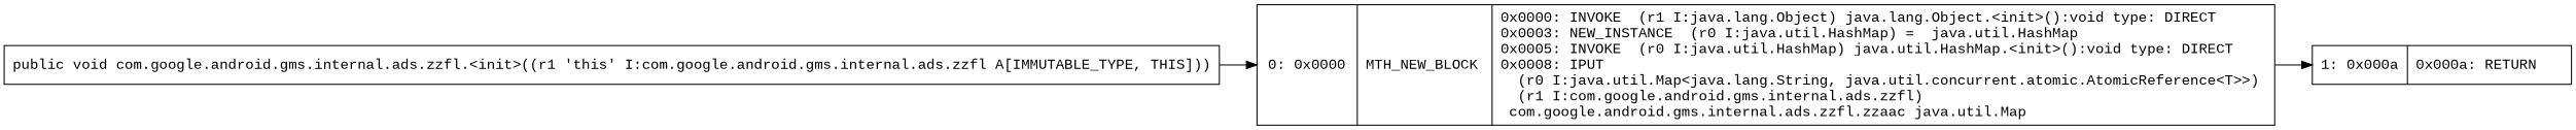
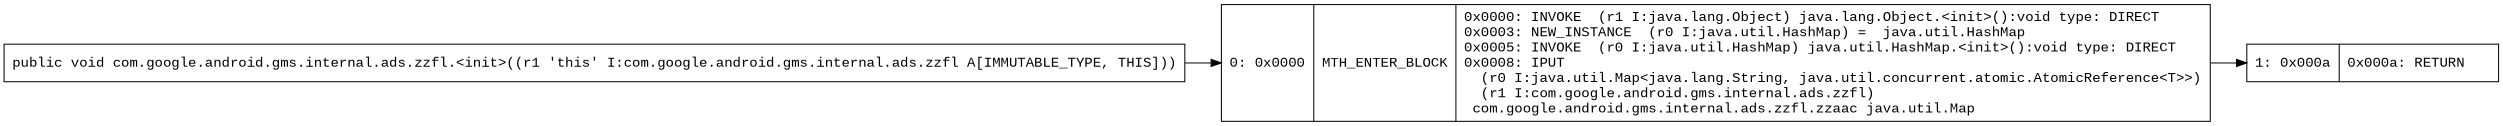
  digraph {
    rankdir=LR
    fontname="Liberation Mono"
    node [shape=record fontname="Liberation Mono"]
    edge [fontname="Liberation Mono"]
-   n1 [label="{0\:\ 0x0000|MTH_NEW_BLOCK\l|0x0000: INVOKE  (r1 I:java.lang.Object) java.lang.Object.\<init\>():void type: DIRECT \l0x0003: NEW_INSTANCE  (r0 I:java.util.HashMap) =  java.util.HashMap \l0x0005: INVOKE  (r0 I:java.util.HashMap) java.util.HashMap.\<init\>():void type: DIRECT \l0x0008: IPUT  \l  (r0 I:java.util.Map\<java.lang.String, java.util.concurrent.atomic.AtomicReference\<T\>\>)\l  (r1 I:com.google.android.gms.internal.ads.zzfl)\l com.google.android.gms.internal.ads.zzfl.zzaac java.util.Map \l}"]
+   n1 [label="{0\:\ 0x0000|MTH_ENTER_BLOCK\l|0x0000: INVOKE  (r1 I:java.lang.Object) java.lang.Object.\<init\>():void type: DIRECT \l0x0003: NEW_INSTANCE  (r0 I:java.util.HashMap) =  java.util.HashMap \l0x0005: INVOKE  (r0 I:java.util.HashMap) java.util.HashMap.\<init\>():void type: DIRECT \l0x0008: IPUT  \l  (r0 I:java.util.Map\<java.lang.String, java.util.concurrent.atomic.AtomicReference\<T\>\>)\l  (r1 I:com.google.android.gms.internal.ads.zzfl)\l com.google.android.gms.internal.ads.zzfl.zzaac java.util.Map \l}"]
    n2 [label="{1\:\ 0x000a|0x000a: RETURN   \l}"]
    n3 [label="{public void com.google.android.gms.internal.ads.zzfl.\<init\>((r1 'this' I:com.google.android.gms.internal.ads.zzfl A[IMMUTABLE_TYPE, THIS])) }"]
    n1 -> n2
    n3 -> n1
  }
